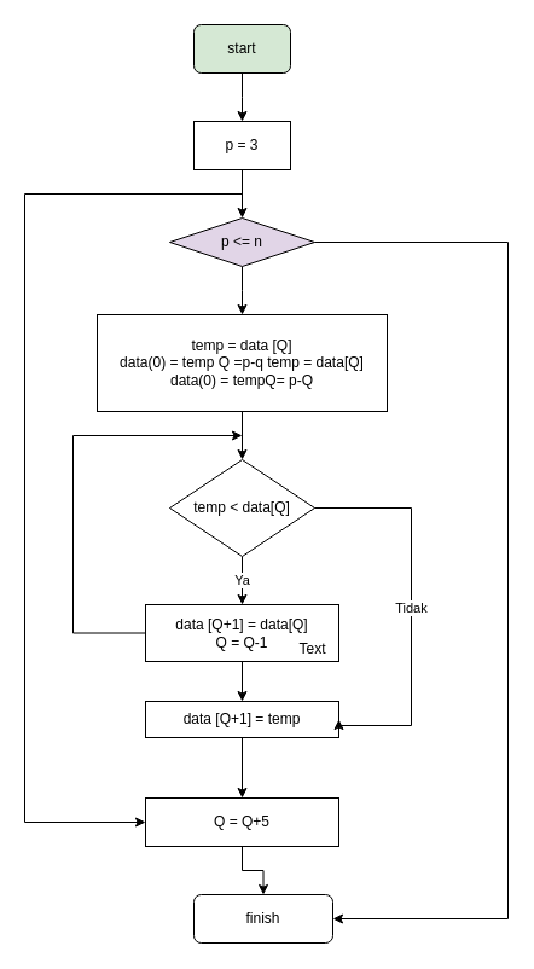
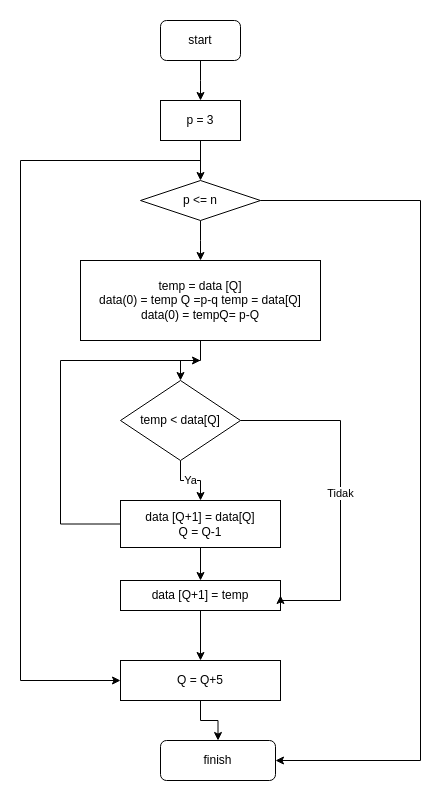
  <mxCell id="0" />
  <mxCell id="1" parent="0" />
  <mxCell id="2" value="" style="edgeStyle=orthogonalEdgeStyle;rounded=0;orthogonalLoop=1;jettySize=auto;html=1;" edge="1" parent="1" source="3"><mxGeometry relative="1" as="geometry"><mxPoint x="200" y="100" as="targetPoint" /></mxGeometry></mxCell>
- <mxCell id="3" value="start" style="rounded=1;whiteSpace=wrap;html=1;fontSize=12;glass=0;strokeWidth=1;shadow=0;fillColor=#d5e8d4;" parent="1" vertex="1"><mxGeometry x="160" y="20" width="80" height="40" as="geometry" /></mxCell>
+ <mxCell id="3" value="start" style="rounded=1;whiteSpace=wrap;html=1;fontSize=12;glass=0;strokeWidth=1;shadow=0;" parent="1" vertex="1"><mxGeometry x="160" y="20" width="80" height="40" as="geometry" /></mxCell>
  <mxCell id="4" value="" style="edgeStyle=orthogonalEdgeStyle;rounded=0;orthogonalLoop=1;jettySize=auto;html=1;" edge="1" parent="1" source="6" target="21"><mxGeometry relative="1" as="geometry" /></mxCell>
  <mxCell id="5" value="" style="edgeStyle=orthogonalEdgeStyle;rounded=0;orthogonalLoop=1;jettySize=auto;html=1;entryX=0;entryY=0.5;entryDx=0;entryDy=0;" edge="1" parent="1" source="6" target="15"><mxGeometry relative="1" as="geometry"><mxPoint x="20" y="680" as="targetPoint" /><Array as="points"><mxPoint x="200" y="160" /><mxPoint x="20" y="160" /><mxPoint x="20" y="680" /></Array></mxGeometry></mxCell>
  <mxCell id="6" value="p = 3" style="rounded=0;whiteSpace=wrap;html=1;" vertex="1" parent="1"><mxGeometry x="160" y="100" width="80" height="40" as="geometry" /></mxCell>
  <mxCell id="7" value="" style="edgeStyle=orthogonalEdgeStyle;rounded=0;orthogonalLoop=1;jettySize=auto;html=1;" edge="1" parent="1" source="9" target="12"><mxGeometry relative="1" as="geometry" /></mxCell>
  <mxCell id="8" value="" style="edgeStyle=orthogonalEdgeStyle;rounded=0;orthogonalLoop=1;jettySize=auto;html=1;" edge="1" parent="1" source="9"><mxGeometry relative="1" as="geometry"><mxPoint x="200" y="360" as="targetPoint" /><Array as="points"><mxPoint x="60" y="524" /></Array></mxGeometry></mxCell>
  <mxCell id="9" value="data [Q+1] = data[Q]&lt;br&gt;Q = Q-1" style="rounded=0;whiteSpace=wrap;html=1;" vertex="1" parent="1"><mxGeometry x="120" y="500" width="160" height="47" as="geometry" /></mxCell>
- <mxCell id="10" value="Text" style="text;html=1;align=center;verticalAlign=middle;resizable=0;points=[];autosize=1;" vertex="1" parent="9"><mxGeometry x="118" y="27" width="40" height="20" as="geometry" /></mxCell>
  <mxCell id="11" value="" style="edgeStyle=orthogonalEdgeStyle;rounded=0;orthogonalLoop=1;jettySize=auto;html=1;" edge="1" parent="1" source="12" target="15"><mxGeometry relative="1" as="geometry" /></mxCell>
  <mxCell id="12" value="data [Q+1] = temp" style="rounded=0;whiteSpace=wrap;html=1;" vertex="1" parent="1"><mxGeometry x="120" y="580" width="160" height="30" as="geometry" /></mxCell>
  <mxCell id="13" value="" style="edgeStyle=orthogonalEdgeStyle;rounded=0;orthogonalLoop=1;jettySize=auto;html=1;" edge="1" parent="1" source="15" target="14"><mxGeometry relative="1" as="geometry" /></mxCell>
  <mxCell id="14" value="finish" style="rounded=1;whiteSpace=wrap;html=1;" vertex="1" parent="1"><mxGeometry x="160" y="740" width="115" height="40" as="geometry" /></mxCell>
  <mxCell id="15" value="Q = Q+5" style="rounded=0;whiteSpace=wrap;html=1;" vertex="1" parent="1"><mxGeometry x="120" y="660" width="160" height="40" as="geometry" /></mxCell>
  <mxCell id="16" value="Ya" style="edgeStyle=orthogonalEdgeStyle;rounded=0;orthogonalLoop=1;jettySize=auto;html=1;" edge="1" parent="1" source="18" target="9"><mxGeometry relative="1" as="geometry" /></mxCell>
  <mxCell id="17" value="Tidak" style="edgeStyle=orthogonalEdgeStyle;rounded=0;orthogonalLoop=1;jettySize=auto;html=1;entryX=1;entryY=0.5;entryDx=0;entryDy=0;" edge="1" parent="1" source="18" target="12"><mxGeometry relative="1" as="geometry"><mxPoint x="340" y="600" as="targetPoint" /><Array as="points"><mxPoint x="340" y="420" /><mxPoint x="340" y="600" /></Array></mxGeometry></mxCell>
- <mxCell id="18" value="temp &amp;lt; data[Q]" style="rhombus;whiteSpace=wrap;html=1;" vertex="1" parent="1"><mxGeometry x="140" y="380" width="120" height="80" as="geometry" /></mxCell>
+ <mxCell id="18" value="temp &amp;lt; data[Q]" style="rhombus;whiteSpace=wrap;html=1;" vertex="1" parent="1"><mxGeometry x="120" y="380" width="120" height="80" as="geometry" /></mxCell>
  <mxCell id="19" value="" style="edgeStyle=orthogonalEdgeStyle;rounded=0;orthogonalLoop=1;jettySize=auto;html=1;" edge="1" parent="1" source="21"><mxGeometry relative="1" as="geometry"><mxPoint x="200" y="260" as="targetPoint" /></mxGeometry></mxCell>
  <mxCell id="20" value="" style="edgeStyle=orthogonalEdgeStyle;rounded=0;orthogonalLoop=1;jettySize=auto;html=1;entryX=1;entryY=0.5;entryDx=0;entryDy=0;" edge="1" parent="1" source="21" target="14"><mxGeometry relative="1" as="geometry"><mxPoint x="420" y="760" as="targetPoint" /><Array as="points"><mxPoint x="420" y="200" /><mxPoint x="420" y="760" /></Array></mxGeometry></mxCell>
- <mxCell id="21" value="p &amp;lt;= n" style="rhombus;whiteSpace=wrap;html=1;fillColor=#e1d5e7;" vertex="1" parent="1"><mxGeometry x="140" y="180" width="120" height="40" as="geometry" /></mxCell>
+ <mxCell id="21" value="p &amp;lt;= n" style="rhombus;whiteSpace=wrap;html=1;" vertex="1" parent="1"><mxGeometry x="140" y="180" width="120" height="40" as="geometry" /></mxCell>
  <mxCell id="22" value="" style="edgeStyle=orthogonalEdgeStyle;rounded=0;orthogonalLoop=1;jettySize=auto;html=1;" edge="1" parent="1" source="23" target="18"><mxGeometry relative="1" as="geometry" /></mxCell>
  <mxCell id="23" value="temp = data [Q]&lt;br&gt;data(0) = temp Q =p-q temp = data[Q]&lt;br&gt;data(0) = tempQ= p-Q" style="rounded=0;whiteSpace=wrap;html=1;" vertex="1" parent="1"><mxGeometry x="80" y="260" width="240" height="80" as="geometry" /></mxCell>
